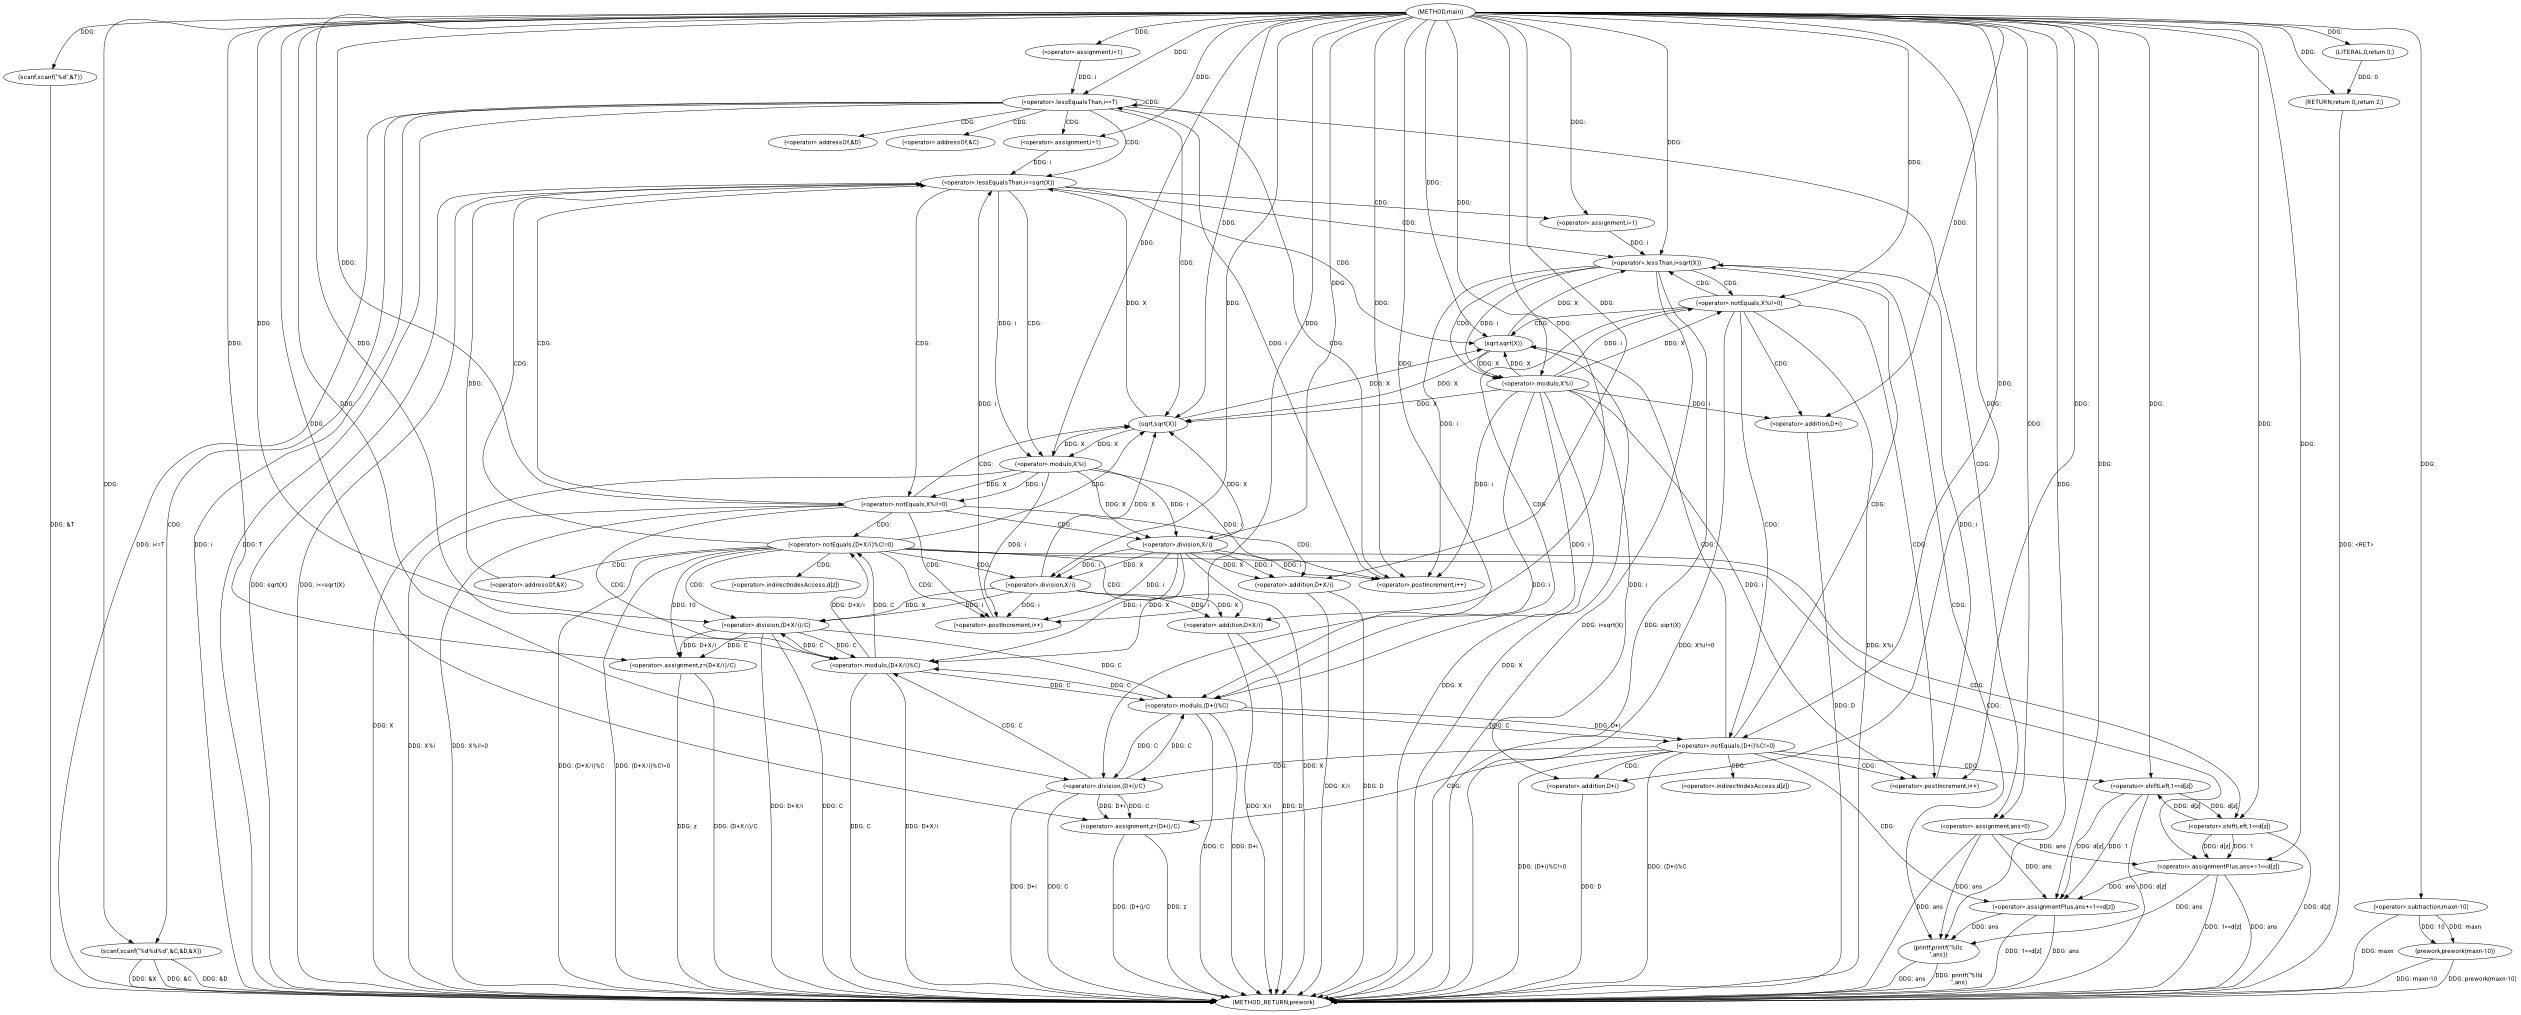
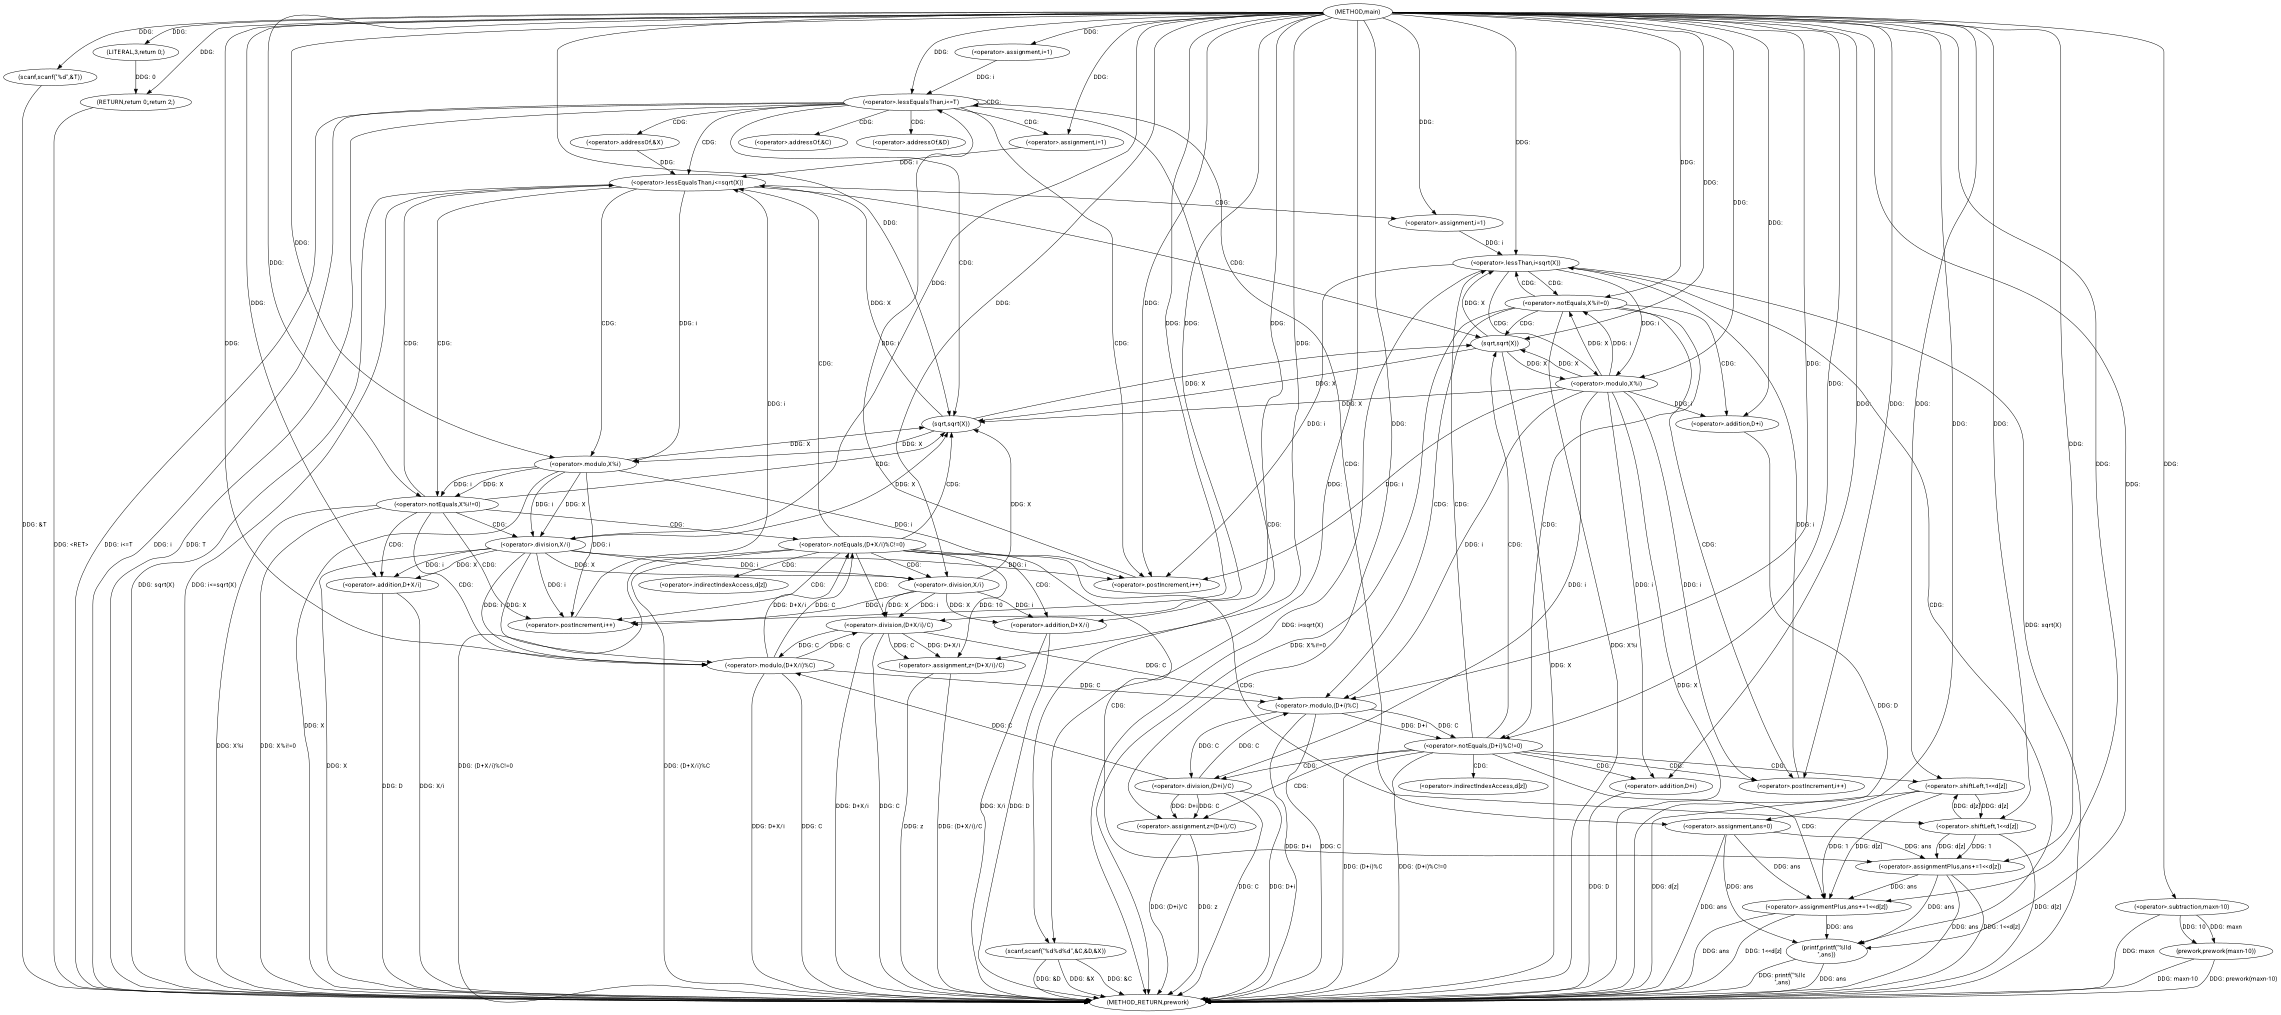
  digraph {
    fontname=Roboto
    node [fontname=Roboto]
    edge [fontname=Roboto]
    n1 [label="(METHOD,main)"]
    n2 [label="(scanf,scanf(\"%d\",&T))"]
    n3 [label="(RETURN,return 0;,return 2;)"]
    n4 [label="(<operator>.assignment,i=1)"]
    n5 [label="(<operator>.lessEqualsThan,i<=T)"]
    n6 [label="(<operator>.postIncrement,i++)"]
-   n7 [label="(LITERAL,0,return 0;)"]
+   n7 [label="(LITERAL,3,return 0;)"]
    n8 [label="(<operator>.subtraction,maxn-10)"]
    n9 [label="(<operator>.assignment,ans=0)"]
    n10 [label="(scanf,scanf(\"%d%d%d\",&C,&D,&X))"]
    n11 [label="(printf,printf(\"%lld\n\",ans))"]
    n12 [label="(<operator>.assignment,i=1)"]
    n13 [label="(<operator>.postIncrement,i++)"]
    n14 [label="(<operator>.assignment,i=1)"]
    n15 [label="(<operator>.lessThan,i<sqrt(X))"]
    n16 [label="(<operator>.postIncrement,i++)"]
    n17 [label="(<operator>.assignment,z=(D+X/i)/C)"]
    n18 [label="(<operator>.assignmentPlus,ans+=1<<d[z])"]
    n19 [label="(<operator>.assignment,z=(D+i)/C)"]
    n20 [label="(<operator>.assignmentPlus,ans+=1<<d[z])"]
    n21 [label="(sqrt,sqrt(X))"]
    n22 [label="(<operator>.notEquals,X%i!=0)"]
    n23 [label="(sqrt,sqrt(X))"]
    n24 [label="(<operator>.notEquals,X%i!=0)"]
    n25 [label="(<operator>.notEquals,(D+i)%C!=0)"]
    n26 [label="(<operator>.division,(D+X/i)/C)"]
    n27 [label="(<operator>.shiftLeft,1<<d[z])"]
    n28 [label="(<operator>.division,(D+i)/C)"]
    n29 [label="(<operator>.shiftLeft,1<<d[z])"]
    n30 [label="(<operator>.modulo,X%i)"]
    n31 [label="(<operator>.modulo,(D+X/i)%C)"]
    n32 [label="(<operator>.addition,D+X/i)"]
    n33 [label="(<operator>.modulo,X%i)"]
    n34 [label="(<operator>.modulo,(D+i)%C)"]
    n35 [label="(<operator>.addition,D+i)"]
    n36 [label="(<operator>.addition,D+X/i)"]
    n37 [label="(<operator>.division,X/i)"]
    n38 [label="(<operator>.addition,D+i)"]
    n39 [label="(<operator>.division,X/i)"]
    n40 [label="(METHOD_RETURN,prework)"]
    n41 [label="(<operator>.lessEqualsThan,i<=sqrt(X))"]
    n42 [label="(<operator>.addressOf,&C)"]
    n43 [label="(<operator>.addressOf,&D)"]
    n44 [label="(<operator>.addressOf,&X)"]
    n45 [label="(prework,prework(maxn-10))"]
    n46 [label="(<operator>.notEquals,(D+X/i)%C!=0)"]
    n47 [label="(<operator>.indirectIndexAccess,d[z])"]
    n48 [label="(<operator>.indirectIndexAccess,d[z])"]
    n1 -> n2 [label="DDG: "]
    n1 -> n3 [label="DDG: "]
    n1 -> n4 [label="DDG: "]
    n1 -> n5 [label="DDG: "]
    n1 -> n6 [label="DDG: "]
    n1 -> n7 [label="DDG: "]
    n1 -> n8 [label="DDG: "]
    n1 -> n9 [label="DDG: "]
    n1 -> n10 [label="DDG: "]
    n1 -> n11 [label="DDG: "]
    n1 -> n12 [label="DDG: "]
    n1 -> n13 [label="DDG: "]
    n1 -> n14 [label="DDG: "]
    n1 -> n15 [label="DDG: "]
    n1 -> n16 [label="DDG: "]
    n1 -> n17 [label="DDG: "]
    n1 -> n18 [label="DDG: "]
    n1 -> n19 [label="DDG: "]
    n1 -> n20 [label="DDG: "]
    n1 -> n21 [label="DDG: "]
    n1 -> n22 [label="DDG: "]
    n1 -> n23 [label="DDG: "]
    n1 -> n24 [label="DDG: "]
    n1 -> n25 [label="DDG: "]
    n1 -> n26 [label="DDG: "]
    n1 -> n27 [label="DDG: "]
-   n1 -> n28 [label="DDG: "]
    n1 -> n29 [label="DDG: "]
    n1 -> n30 [label="DDG: "]
    n1 -> n31 [label="DDG: "]
    n1 -> n32 [label="DDG: "]
    n1 -> n33 [label="DDG: "]
    n1 -> n34 [label="DDG: "]
    n1 -> n35 [label="DDG: "]
    n1 -> n36 [label="DDG: "]
    n1 -> n37 [label="DDG: "]
    n1 -> n38 [label="DDG: "]
    n1 -> n39 [label="DDG: "]
    n2 -> n40 [label="DDG: &T"]
    n3 -> n40 [label="DDG: <RET>"]
    n4 -> n5 [label="DDG: i"]
    n5 -> n5 [label="CDG: "]
    n5 -> n6 [label="CDG: "]
    n5 -> n9 [label="CDG: "]
    n5 -> n10 [label="CDG: "]
    n5 -> n12 [label="CDG: "]
    n5 -> n21 [label="CDG: "]
    n5 -> n40 [label="DDG: i"]
    n5 -> n40 [label="DDG: T"]
    n5 -> n40 [label="DDG: i<=T"]
    n5 -> n41 [label="CDG: "]
    n5 -> n42 [label="CDG: "]
    n5 -> n43 [label="CDG: "]
-   n46 -> n44 [label="CDG: "]
+   n5 -> n44 [label="CDG: "]
    n6 -> n5 [label="DDG: i"]
    n7 -> n3 [label="DDG: 0"]
    n8 -> n40 [label="DDG: maxn"]
    n8 -> n45 [label="DDG: 10"]
    n8 -> n45 [label="DDG: maxn"]
    n9 -> n11 [label="DDG: ans"]
    n9 -> n18 [label="DDG: ans"]
    n9 -> n20 [label="DDG: ans"]
    n9 -> n40 [label="DDG: ans"]
    n10 -> n40 [label="DDG: &C"]
    n10 -> n40 [label="DDG: &D"]
    n10 -> n40 [label="DDG: &X"]
    n11 -> n40 [label="DDG: ans"]
    n11 -> n40 [label="DDG: printf(\"%lld\n\",ans)"]
    n12 -> n41 [label="DDG: i"]
    n13 -> n41 [label="DDG: i"]
    n14 -> n15 [label="DDG: i"]
    n15 -> n6 [label="DDG: i"]
    n15 -> n11 [label="CDG: "]
    n15 -> n24 [label="CDG: "]
    n15 -> n33 [label="DDG: i"]
    n15 -> n33 [label="CDG: "]
    n15 -> n40 [label="DDG: sqrt(X)"]
    n15 -> n40 [label="DDG: i<sqrt(X)"]
    n16 -> n15 [label="DDG: i"]
    n17 -> n40 [label="DDG: z"]
    n17 -> n40 [label="DDG: (D+X/i)/C"]
    n18 -> n11 [label="DDG: ans"]
    n18 -> n20 [label="DDG: ans"]
    n18 -> n40 [label="DDG: ans"]
    n18 -> n40 [label="DDG: 1<<d[z]"]
    n19 -> n40 [label="DDG: z"]
    n19 -> n40 [label="DDG: (D+i)/C"]
    n20 -> n11 [label="DDG: ans"]
    n20 -> n40 [label="DDG: ans"]
    n20 -> n40 [label="DDG: 1<<d[z]"]
    n21 -> n23 [label="DDG: X"]
    n21 -> n30 [label="DDG: X"]
    n21 -> n41 [label="DDG: X"]
    n22 -> n13 [label="CDG: "]
    n22 -> n21 [label="CDG: "]
    n22 -> n31 [label="CDG: "]
    n22 -> n36 [label="CDG: "]
    n22 -> n39 [label="CDG: "]
    n22 -> n40 [label="DDG: X%i"]
    n22 -> n40 [label="DDG: X%i!=0"]
    n22 -> n41 [label="CDG: "]
    n22 -> n46 [label="CDG: "]
    n23 -> n15 [label="DDG: X"]
    n23 -> n21 [label="DDG: X"]
    n23 -> n33 [label="DDG: X"]
    n23 -> n40 [label="DDG: X"]
    n24 -> n15 [label="CDG: "]
    n24 -> n16 [label="CDG: "]
    n24 -> n23 [label="CDG: "]
    n24 -> n25 [label="CDG: "]
    n24 -> n34 [label="CDG: "]
    n24 -> n38 [label="CDG: "]
    n24 -> n40 [label="DDG: X%i"]
    n24 -> n40 [label="DDG: X%i!=0"]
    n25 -> n15 [label="CDG: "]
    n25 -> n16 [label="CDG: "]
    n25 -> n19 [label="CDG: "]
    n25 -> n20 [label="CDG: "]
    n25 -> n23 [label="CDG: "]
    n25 -> n28 [label="CDG: "]
    n25 -> n29 [label="CDG: "]
    n25 -> n35 [label="CDG: "]
    n25 -> n40 [label="DDG: (D+i)%C"]
    n25 -> n40 [label="DDG: (D+i)%C!=0"]
    n25 -> n48 [label="CDG: "]
    n26 -> n17 [label="DDG: D+X/i"]
    n26 -> n17 [label="DDG: C"]
    n26 -> n31 [label="DDG: C"]
    n26 -> n34 [label="DDG: C"]
    n26 -> n40 [label="DDG: D+X/i"]
    n26 -> n40 [label="DDG: C"]
    n27 -> n18 [label="DDG: 1"]
    n27 -> n18 [label="DDG: d[z]"]
    n27 -> n29 [label="DDG: d[z]"]
    n27 -> n40 [label="DDG: d[z]"]
    n28 -> n19 [label="DDG: D+i"]
    n28 -> n19 [label="DDG: C"]
-   n28 -> n31 [label="CDG: C"]
+   n28 -> n31 [label="DDG: C"]
    n28 -> n34 [label="DDG: C"]
    n28 -> n40 [label="DDG: D+i"]
    n28 -> n40 [label="DDG: C"]
    n29 -> n20 [label="DDG: d[z]"]
    n29 -> n20 [label="DDG: 1"]
    n29 -> n27 [label="DDG: d[z]"]
    n29 -> n40 [label="DDG: d[z]"]
    n30 -> n6 [label="DDG: i"]
    n30 -> n13 [label="DDG: i"]
    n30 -> n21 [label="DDG: X"]
    n30 -> n22 [label="DDG: i"]
    n30 -> n22 [label="DDG: X"]
    n30 -> n39 [label="DDG: X"]
    n30 -> n39 [label="DDG: i"]
    n30 -> n40 [label="DDG: X"]
    n31 -> n26 [label="DDG: C"]
    n31 -> n34 [label="DDG: C"]
    n31 -> n40 [label="DDG: D+X/i"]
    n31 -> n40 [label="DDG: C"]
    n31 -> n46 [label="DDG: D+X/i"]
    n31 -> n46 [label="DDG: C"]
    n32 -> n40 [label="DDG: D"]
    n32 -> n40 [label="DDG: X/i"]
    n33 -> n6 [label="DDG: i"]
    n33 -> n16 [label="DDG: i"]
    n33 -> n21 [label="DDG: X"]
    n33 -> n23 [label="DDG: X"]
    n33 -> n24 [label="DDG: X"]
    n33 -> n24 [label="DDG: i"]
    n33 -> n28 [label="DDG: i"]
    n33 -> n34 [label="DDG: i"]
    n33 -> n35 [label="DDG: i"]
    n33 -> n38 [label="DDG: i"]
    n33 -> n40 [label="DDG: X"]
    n34 -> n25 [label="DDG: D+i"]
    n34 -> n25 [label="DDG: C"]
    n34 -> n28 [label="DDG: C"]
-   n34 -> n31 [label="DDG: C"]
    n34 -> n40 [label="DDG: D+i"]
    n34 -> n40 [label="DDG: C"]
    n35 -> n40 [label="DDG: D"]
    n36 -> n40 [label="DDG: D"]
    n36 -> n40 [label="DDG: X/i"]
    n37 -> n13 [label="DDG: i"]
    n37 -> n21 [label="DDG: X"]
    n37 -> n26 [label="DDG: i"]
    n37 -> n26 [label="DDG: X"]
    n37 -> n32 [label="DDG: i"]
    n37 -> n32 [label="DDG: X"]
    n38 -> n40 [label="DDG: D"]
    n39 -> n6 [label="DDG: i"]
    n39 -> n13 [label="DDG: i"]
    n39 -> n21 [label="DDG: X"]
    n39 -> n31 [label="DDG: X"]
    n39 -> n31 [label="DDG: i"]
    n39 -> n36 [label="DDG: X"]
    n39 -> n36 [label="DDG: i"]
    n39 -> n37 [label="DDG: X"]
    n39 -> n37 [label="DDG: i"]
    n39 -> n40 [label="DDG: X"]
    n41 -> n14 [label="CDG: "]
-   n41 -> n15 [label="CDG: "]
    n41 -> n22 [label="CDG: "]
    n41 -> n23 [label="CDG: "]
    n41 -> n30 [label="DDG: i"]
    n41 -> n30 [label="CDG: "]
    n41 -> n40 [label="DDG: sqrt(X)"]
    n41 -> n40 [label="DDG: i<=sqrt(X)"]
    n44 -> n41 [label="DDG: "]
    n45 -> n40 [label="DDG: maxn-10"]
    n45 -> n40 [label="DDG: prework(maxn-10)"]
    n46 -> n13 [label="CDG: "]
    n46 -> n17 [label="DDG: 10"]
    n46 -> n18 [label="CDG: "]
    n46 -> n21 [label="CDG: "]
    n46 -> n26 [label="CDG: "]
    n46 -> n27 [label="CDG: "]
    n46 -> n32 [label="CDG: "]
    n46 -> n37 [label="CDG: "]
    n46 -> n40 [label="DDG: (D+X/i)%C"]
    n46 -> n40 [label="DDG: (D+X/i)%C!=0"]
    n46 -> n41 [label="CDG: "]
    n46 -> n47 [label="CDG: "]
  }
